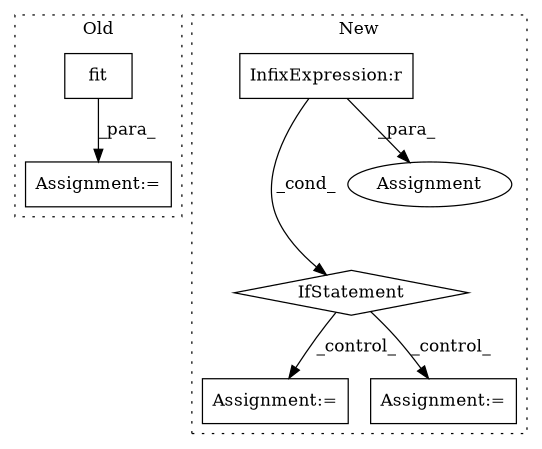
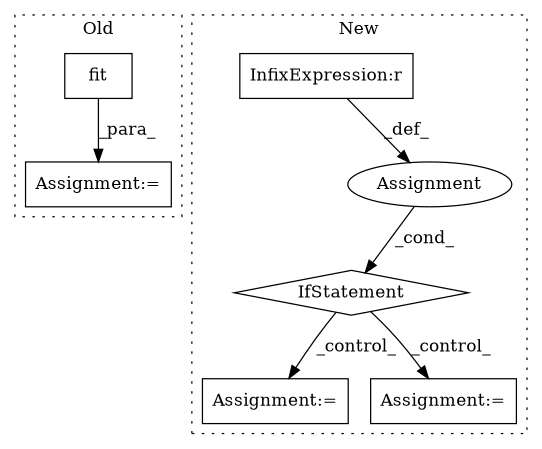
  digraph {
    node [a=7 l=1 shape=box]
    n1 [a=32 l="4,1" label=fit s="1795,1800"]
    n2 [label="Assignment:=" s=1788]
    n3 [a=25 l="4,2" label=IfStatement s="2048,2069" shape=diamond]
    n4 [label="Assignment:=" s=2082]
    n5 [a=42 label=Assignment shape=ellipse l=""]
    n6 [label="Assignment:=" s=2457]
    n7 [a=27 l=4 label="InfixExpression:r" s=2061]
    subgraph cluster_1 {
      label=Old
      style=dotted
      n1
      n2
    }
    subgraph cluster_2 {
      label=New
      style=dotted
      n3
      n4
      n5
      n6
      n7
    }
    n1 -> n2 [label=_para_]
    n3 -> n4 [label=_control_]
    n3 -> n6 [label=_control_]
-   n7 -> n3 [label=_cond_]
-   n7 -> n5 [label=_para_]
+   n5 -> n3 [label=_cond_]
+   n7 -> n5 [label=_def_]
  }
